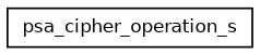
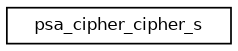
  digraph {
    rankdir=LR
-   n1 [color=black fillcolor=white fontname=Helvetica fontsize=10 height=0.2 label=psa_cipher_operation_s shape=record style=filled width=0.4]
+   n1 [color=black fillcolor=white fontname=Helvetica fontsize=10 height=0.2 label=psa_cipher_cipher_s shape=record style=filled width=0.4]
  }
